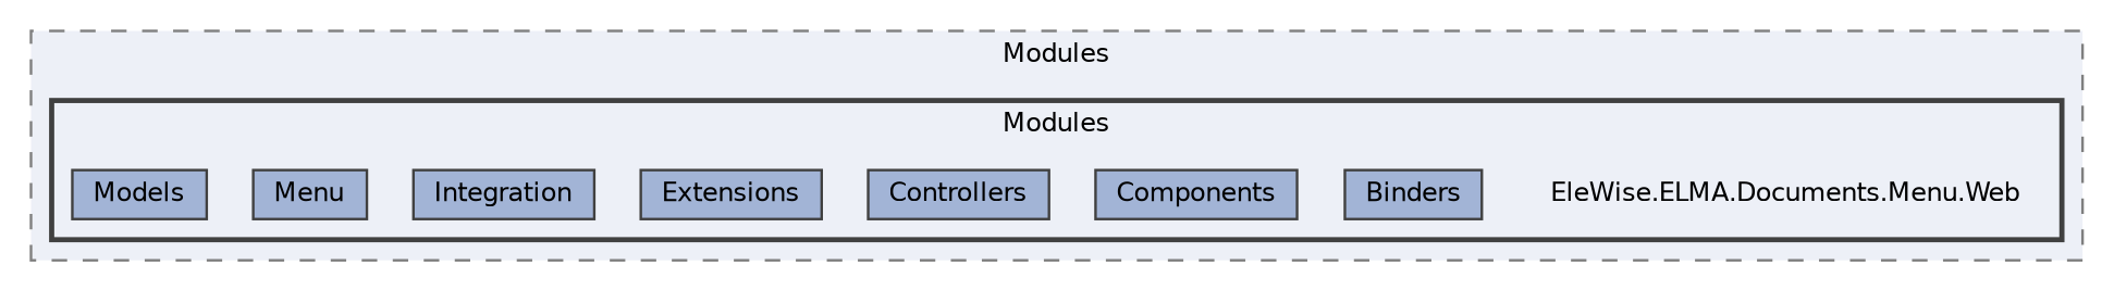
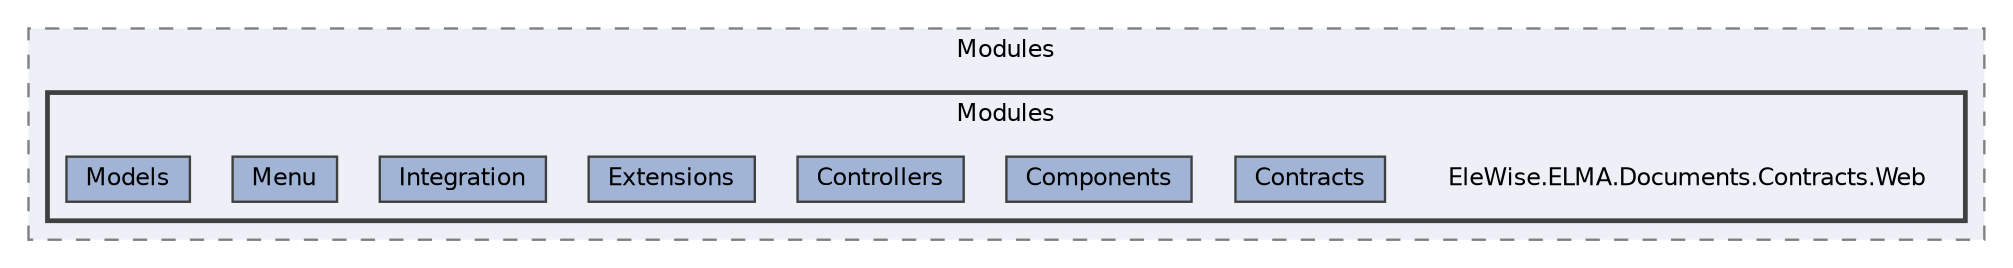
  digraph {
    compound=true
    node [fontname=Helvetica fontsize=10 shape=box color=grey25 fillcolor="#a2b4d6" style=filled]
-   n1 [height=0.2 label="EleWise.ELMA.Documents.Menu.Web" shape=plaintext width=0.4 color="" fillcolor="" style=""]
-   n2 [height=0.2 label=Binders width=0.4]
+   n1 [height=0.2 label="EleWise.ELMA.Documents.Contracts.Web" shape=plaintext width=0.4 color="" fillcolor="" style=""]
+   n2 [height=0.2 label=Contracts width=0.4]
    n3 [height=0.2 label=Components width=0.4]
    n4 [height=0.2 label=Controllers width=0.4]
    n5 [height=0.2 label=Extensions width=0.4]
    n6 [height=0.2 label=Integration width=0.4]
    n7 [height=0.2 label=Menu width=0.4]
    n8 [height=0.2 label=Models width=0.4]
    subgraph cluster_1 {
      bgcolor="#edf0f7"
      fontname=Helvetica
      fontsize=10
      label=Modules
      pencolor=grey50
      style="filled,dashed"
      subgraph cluster_2 {
        bgcolor="#edf0f7"
        fontname=Helvetica
        fontsize=10
        pencolor=grey25
        style="filled,bold"
        n1
        n2
        n3
        n4
        n5
        n6
        n7
        n8
      }
    }
  }
